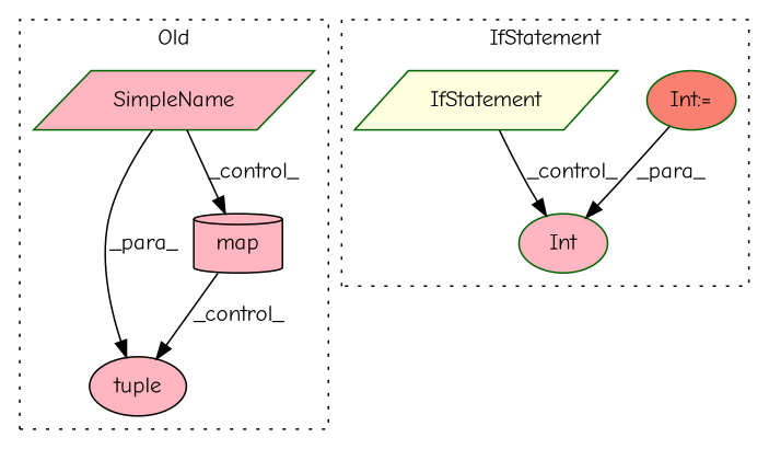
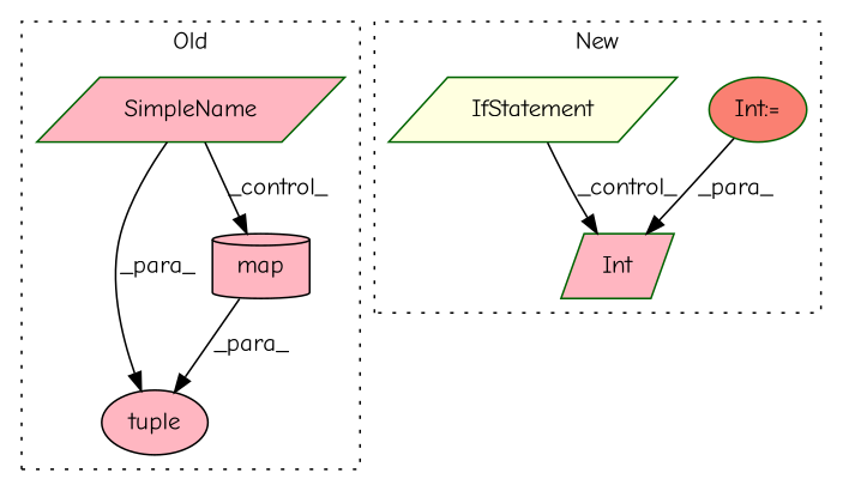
  digraph {
    fontname="Comic Neue"
    node [a=32 color=darkgreen fillcolor=lightpink fontname="Comic Neue" l="4,1" s=2063 shape=parallelogram style=filled]
    edge [fontname="Comic Neue"]
    n1 [color=black l="6,1" label=tuple s="1954,1977" shape=ellipse]
    n2 [a=42 label=SimpleName l="" s=""]
    n3 [color=black label=map s="1960,1976" shape=cylinder]
-   n4 [label=Int s="1985,1992" shape=ellipse]
+   n4 [label=Int s="1985,1992"]
    n5 [a=7 fillcolor=salmon l=24 label="Int:=" shape=ellipse]
    n6 [a=25 fillcolor=lightyellow l=24 label=IfStatement]
    subgraph cluster_1 {
      label=Old
      style=dotted
      n1
      n2
      n3
    }
    subgraph cluster_2 {
-     label=IfStatement
+     label=New
      style=dotted
      n4
      n5
      n6
    }
    n2 -> n1 [label=_para_]
    n2 -> n3 [label=_control_]
-   n3 -> n1 [label=_control_]
+   n3 -> n1 [label=_para_]
    n5 -> n4 [label=_para_]
    n6 -> n4 [label=_control_]
  }
